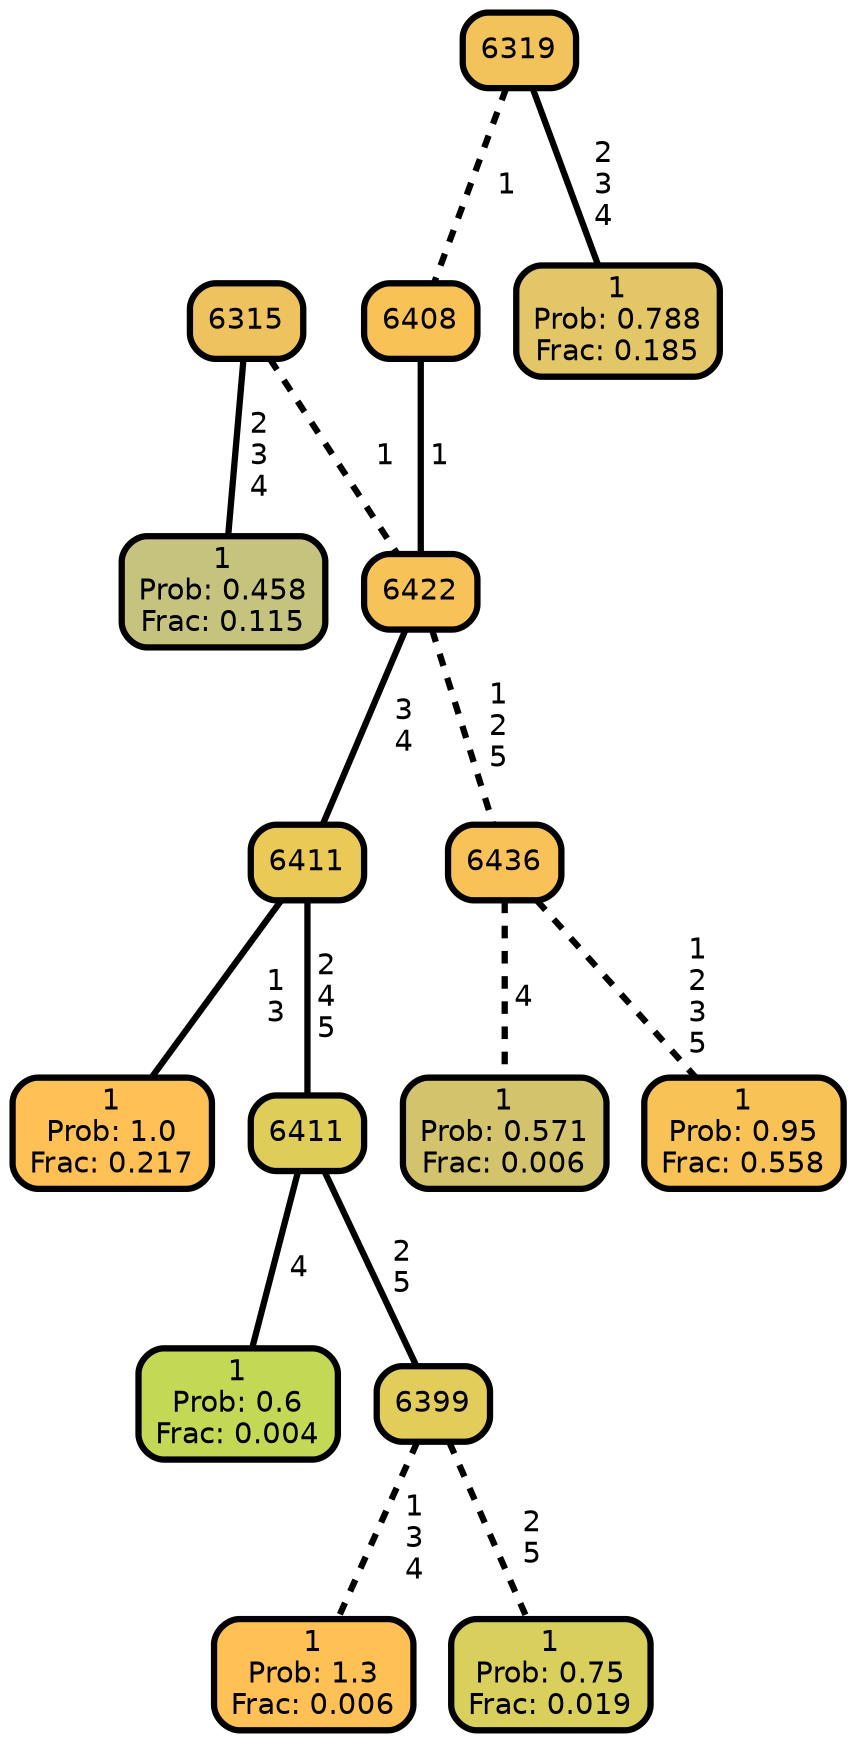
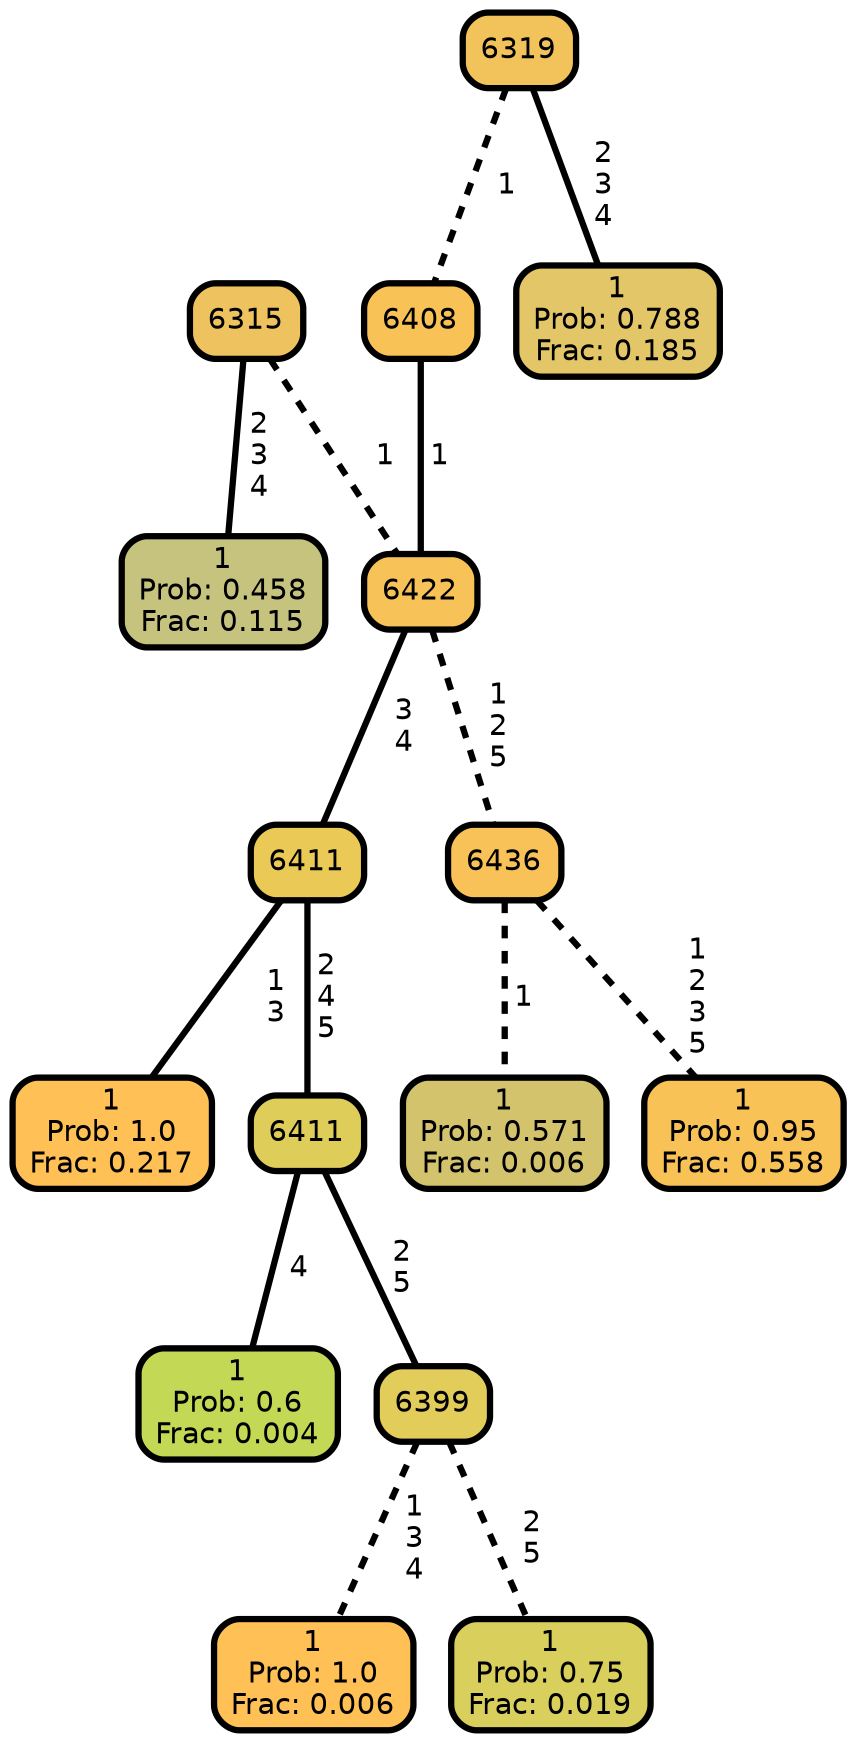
  graph {
    ranksep="0 equally"
    splines=straight
    node [color=black fillcolor="#f8c257" fontcolor=black fontname=helvetica penwidth=3 shape=box style="filled, rounded"]
    edge [color=black fontname=helvetica penwidth=3 style=dashed]
    n1 [label=6408]
    n2 [fillcolor="#f7c258" label=6422]
    n3 [fillcolor="#eac957" label=6411]
    n4 [fillcolor="#f8c258" label=6436]
    n5 [fillcolor="#ffc155" label="1\nProb: 1.0\nFrac: 0.217"]
    n6 [fillcolor="#decd59" label=6411]
    n7 [fillcolor="#c3d955" label="1\nProb: 0.6\nFrac: 0.004"]
    n8 [fillcolor="#e2cc5a" label=6399]
-   n9 [fillcolor="#ffc155" label="1\nProb: 1.3\nFrac: 0.006"]
+   n9 [fillcolor="#ffc155" label="1\nProb: 1.0\nFrac: 0.006"]
    n10 [fillcolor="#d8cf5c" label="1\nProb: 0.75\nFrac: 0.019"]
    n11 [fillcolor="#d4c36d" label="1\nProb: 0.571\nFrac: 0.006"]
    n12 [label="1\nProb: 0.95\nFrac: 0.558"]
    n13 [fillcolor="#f3c35b" label=6319]
    n14 [fillcolor="#e3c667" label="1\nProb: 0.788\nFrac: 0.185"]
    n15 [fillcolor="#eec35f" label=6315]
    n16 [fillcolor="#c6c37f" label="1\nProb: 0.458\nFrac: 0.115"]
    subgraph sub_1 {
      rank=same
    }
    n1 -- n2 [label=" 1" style=solid]
    n2 -- n3 [label=" 3\n 4" style=bold]
    n2 -- n4 [label=" 1\n 2\n 5"]
    n3 -- n5 [label=" 1\n 3" style=bold]
    n3 -- n6 [label=" 2\n 4\n 5" style=solid]
-   n4 -- n11 [label=" 4"]
+   n4 -- n11 [label=" 1"]
    n4 -- n12 [label=" 1\n 2\n 3\n 5"]
    n6 -- n7 [label=" 4" style=solid]
    n6 -- n8 [label=" 2\n 5" style=solid]
    n8 -- n9 [label=" 1\n 3\n 4"]
    n8 -- n10 [label=" 2\n 5"]
    n13 -- n1 [label=" 1"]
    n13 -- n14 [label=" 2\n 3\n 4" style=solid]
    n15 -- n2 [label=" 1"]
    n15 -- n16 [label=" 2\n 3\n 4" style=bold]
  }
